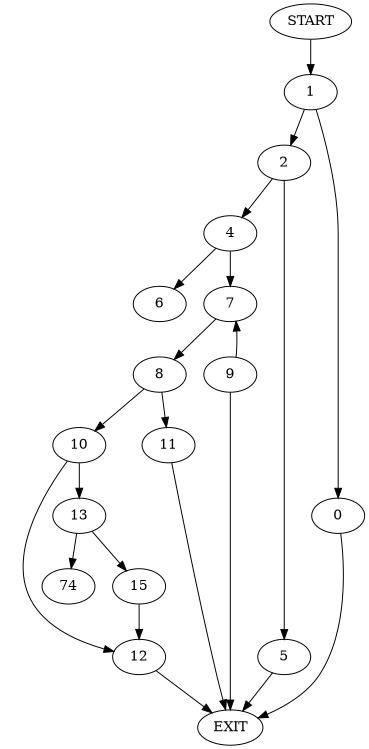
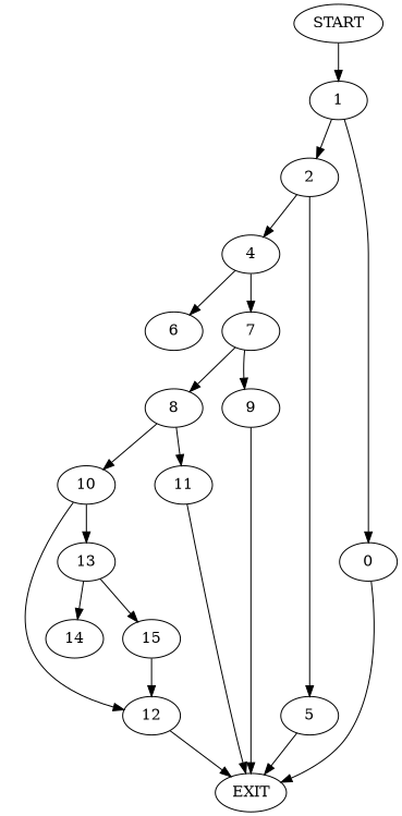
  digraph {
    n1 [label=START]
    1
    2
    n4 [label=0]
    n5 [label=EXIT]
    4
    5
    6
    7
    8
    9
    10
    11
    12
    13
-   14 [label=74]
+   14
    15
    n1 -> 1
    1 -> 2
    1 -> n4
    2 -> 4
    2 -> 5
    n4 -> n5
    4 -> 6
    4 -> 7
    5 -> n5
    7 -> 8
-   9 -> 7
+   7 -> 9
    8 -> 10
    8 -> 11
    9 -> n5
    10 -> 12
    10 -> 13
    11 -> n5
    12 -> n5
    13 -> 14
    13 -> 15
    15 -> 12
  }
